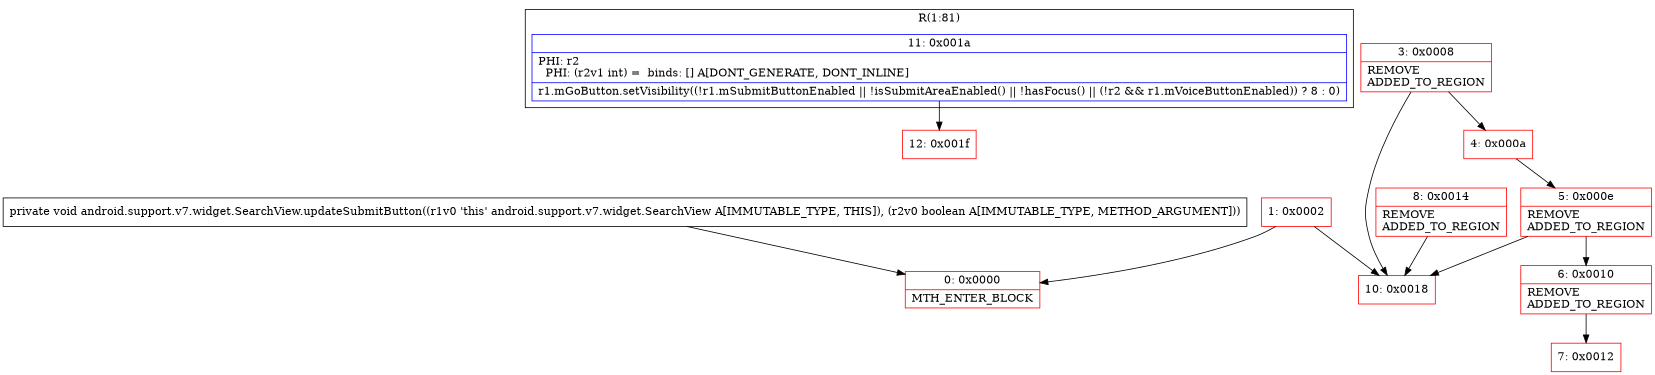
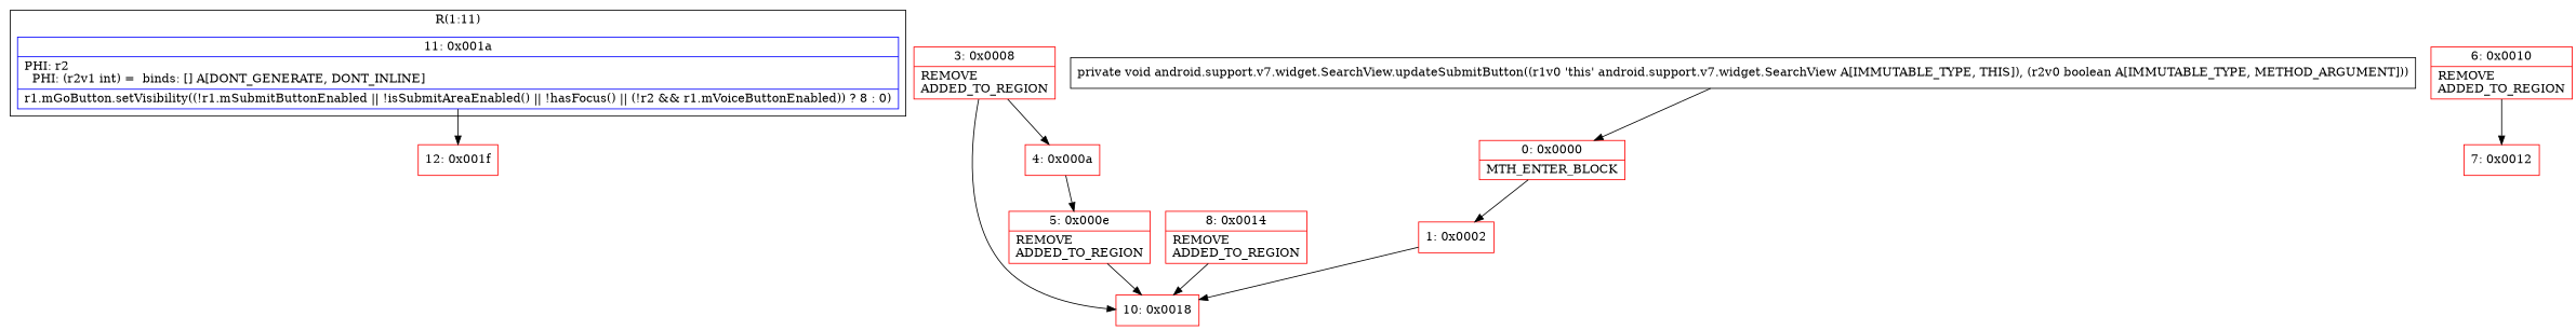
  digraph {
    node [color=red shape=record]
    n1 [color=blue label="{11\:\ 0x001a|PHI: r2 \l  PHI: (r2v1 int) =  binds: [] A[DONT_GENERATE, DONT_INLINE]\l|r1.mGoButton.setVisibility((!r1.mSubmitButtonEnabled \|\| !isSubmitAreaEnabled() \|\| !hasFocus() \|\| (!r2 && r1.mVoiceButtonEnabled)) ? 8 : 0)\l}"]
    n2 [label="{12\:\ 0x001f}"]
    n3 [label="{0\:\ 0x0000|MTH_ENTER_BLOCK\l}"]
    n4 [label="{1\:\ 0x0002}"]
    n5 [label="{10\:\ 0x0018}"]
    n6 [label="{3\:\ 0x0008|REMOVE\lADDED_TO_REGION\l}"]
    n7 [label="{4\:\ 0x000a}"]
    n8 [label="{5\:\ 0x000e|REMOVE\lADDED_TO_REGION\l}"]
    n9 [label="{6\:\ 0x0010|REMOVE\lADDED_TO_REGION\l}"]
    n10 [label="{7\:\ 0x0012}"]
    n11 [label="{8\:\ 0x0014|REMOVE\lADDED_TO_REGION\l}"]
    n12 [label="{private void android.support.v7.widget.SearchView.updateSubmitButton((r1v0 'this' android.support.v7.widget.SearchView A[IMMUTABLE_TYPE, THIS]), (r2v0 boolean A[IMMUTABLE_TYPE, METHOD_ARGUMENT])) }" color=""]
    subgraph cluster_1 {
-     label="R(1:81)"
+     label="R(1:11)"
      n1
    }
    n1 -> n2
-   n4 -> n3
+   n3 -> n4
    n4 -> n5
    n6 -> n5
    n6 -> n7
    n7 -> n8
    n8 -> n5
-   n8 -> n9
    n9 -> n10
    n11 -> n5
    n12 -> n3
  }
